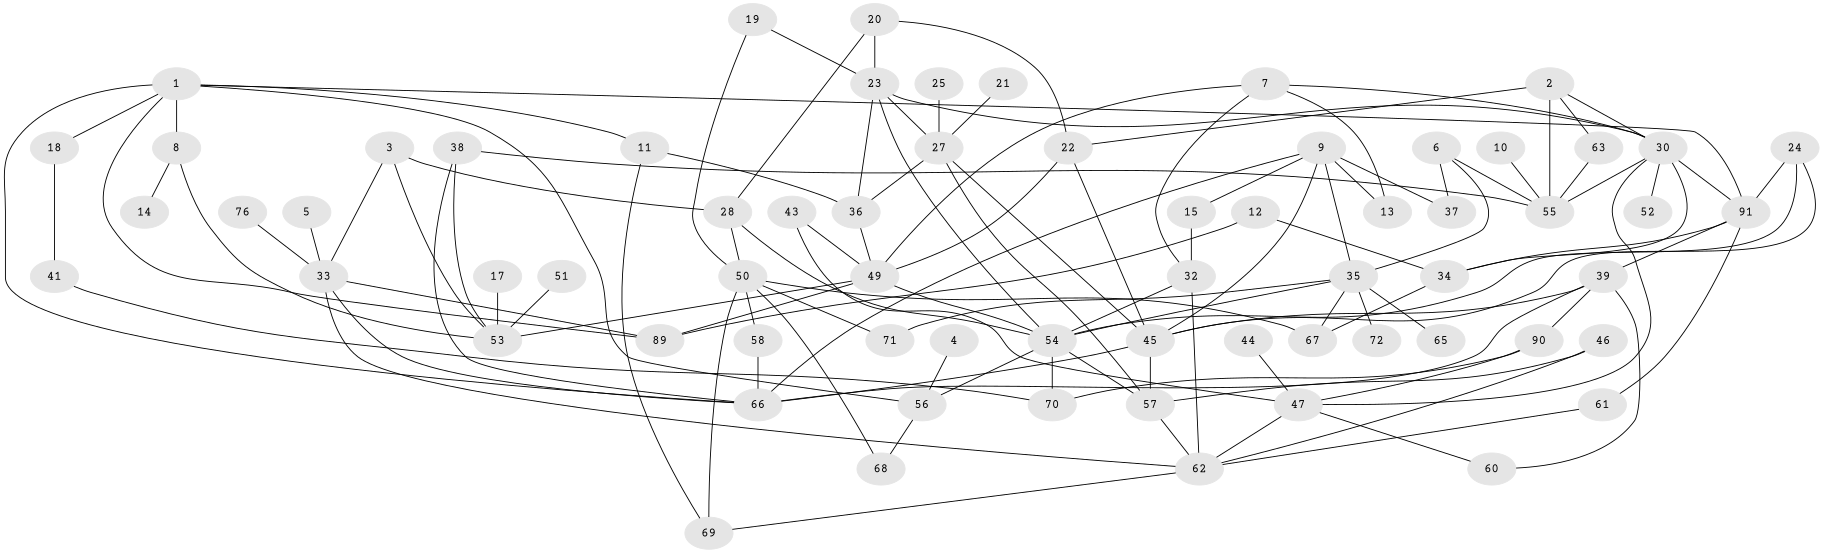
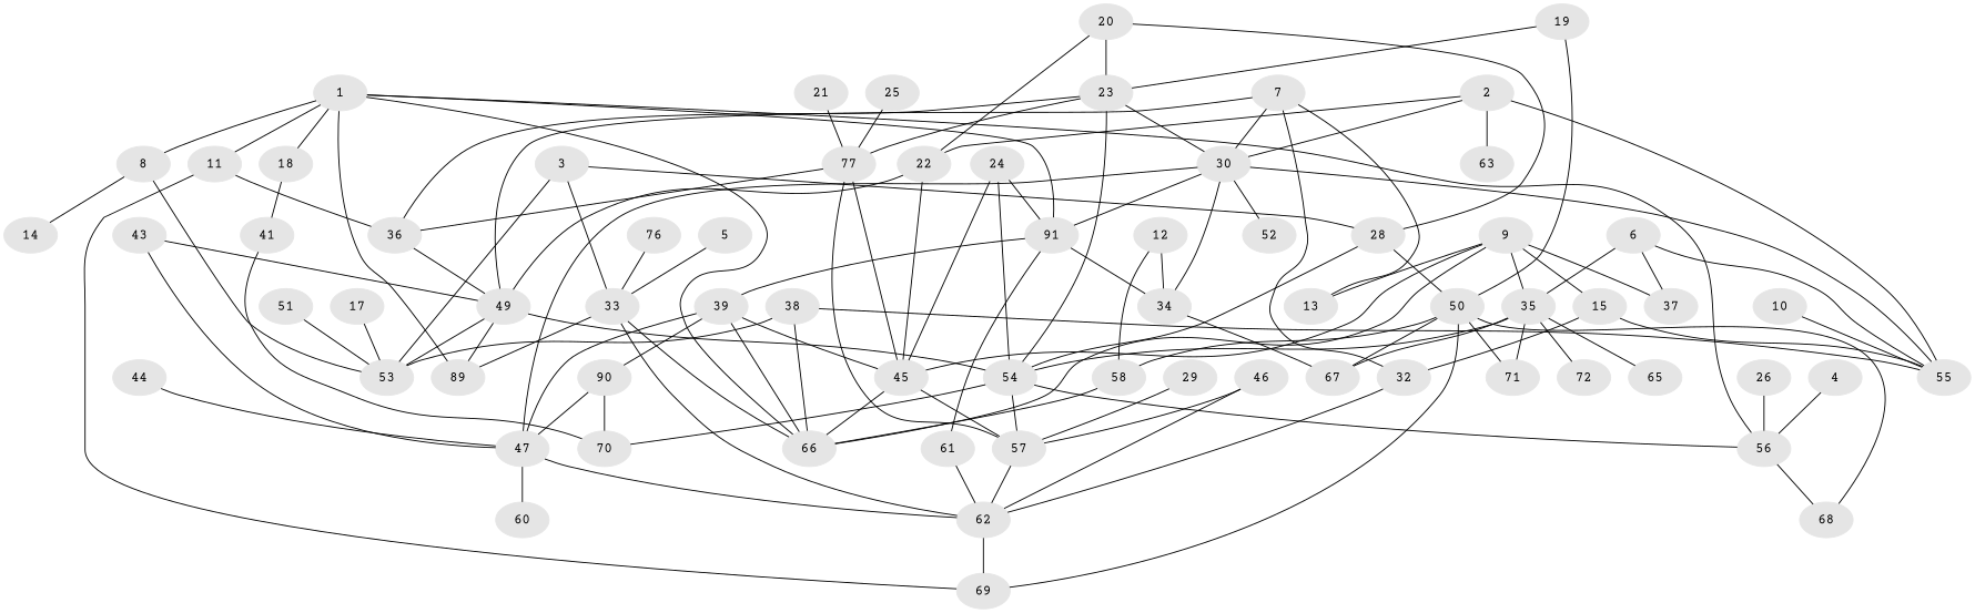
  graph {
    fontname="Courier Prime"
    node [color=gray90 fontname="Courier Prime" style=filled]
    edge [fontname="Courier Prime" weight=1.0]
    1
    8
    11
    18
    n5 [label=91]
    56
    n7 [label=89]
    66
    53
    14
    36
    69
    41
    34
    39
    61
    68
    2
    22
    30
    55
    63
    49
    45
    52
    47
    3
    28
    33
    50
    54
    62
    4
    5
    6
    35
    37
    67
    n39 [label=72]
    65
    71
    7
    13
    32
    58
    9
    15
    57
    10
    12
    n51 [label=76]
    17
    70
    19
    23
-   27
+   27 [label=77]
    20
    21
    24
    25
+   26
+   29
    60
    n64 [label=90]
    38
    43
    44
    46
    51
    1 -- 8
    1 -- 11
    1 -- 18
    1 -- n5
    1 -- 56
    1 -- n7
    1 -- 66
    8 -- 53
    8 -- 14
    11 -- 36
    11 -- 69
    18 -- 41
    n5 -- 34
    n5 -- 39
    n5 -- 61
    56 -- 68
    36 -- 49
    41 -- 70
    34 -- 67
    39 -- 66
    39 -- 45
-   39 -- 60
+   39 -- 47
    39 -- n64
    61 -- 62
    2 -- 22
    2 -- 30
    2 -- 55 [weight=2.0]
    2 -- 63
    22 -- 49
    22 -- 45
    30 -- n5
    30 -- 34
    30 -- 55
    30 -- 52
    30 -- 47
    49 -- n7
    49 -- 53 [weight=2.0]
    49 -- 54
    45 -- 66
    45 -- 57
    47 -- 62
    47 -- 60
    3 -- 53
    3 -- 28
    3 -- 33
    28 -- 50
    28 -- 54
    33 -- n7
    33 -- 66
    33 -- 62
    50 -- 69
    50 -- 68
    50 -- 67
    50 -- 71
    50 -- 58
    54 -- 56
    54 -- 57
    54 -- 70
    62 -- 69
    4 -- 56
    5 -- 33
    6 -- 55
    6 -- 35
    6 -- 37
    35 -- 54
    35 -- 67 [weight=2.0]
    35 -- n39
    35 -- 65
    35 -- 71
    7 -- 30
    7 -- 49
    7 -- 13
    7 -- 32
-   32 -- 54
    32 -- 62
    58 -- 66
    9 -- 66
    9 -- 45
    9 -- 35
    9 -- 37
    9 -- 13
    9 -- 15
-   63 -- 55
+   15 -- 55
    15 -- 32
    57 -- 62
    10 -- 55
-   12 -- n7
+   12 -- 58
    12 -- 34
    n51 -- 33
    17 -- 53
    19 -- 50
    19 -- 23
    23 -- 36
    23 -- 30
    23 -- 54
    23 -- 27
    27 -- 36
    27 -- 45
    27 -- 57
    20 -- 22
    20 -- 28
    20 -- 23
    21 -- 27
    24 -- n5
    24 -- 45
    24 -- 54
    25 -- 27
+   26 -- 56
+   29 -- 57
    n64 -- 47
    n64 -- 70
    38 -- 66
    38 -- 53
    38 -- 55
    43 -- 49
    43 -- 47
    44 -- 47
    46 -- 62
    46 -- 57
    51 -- 53
  }
